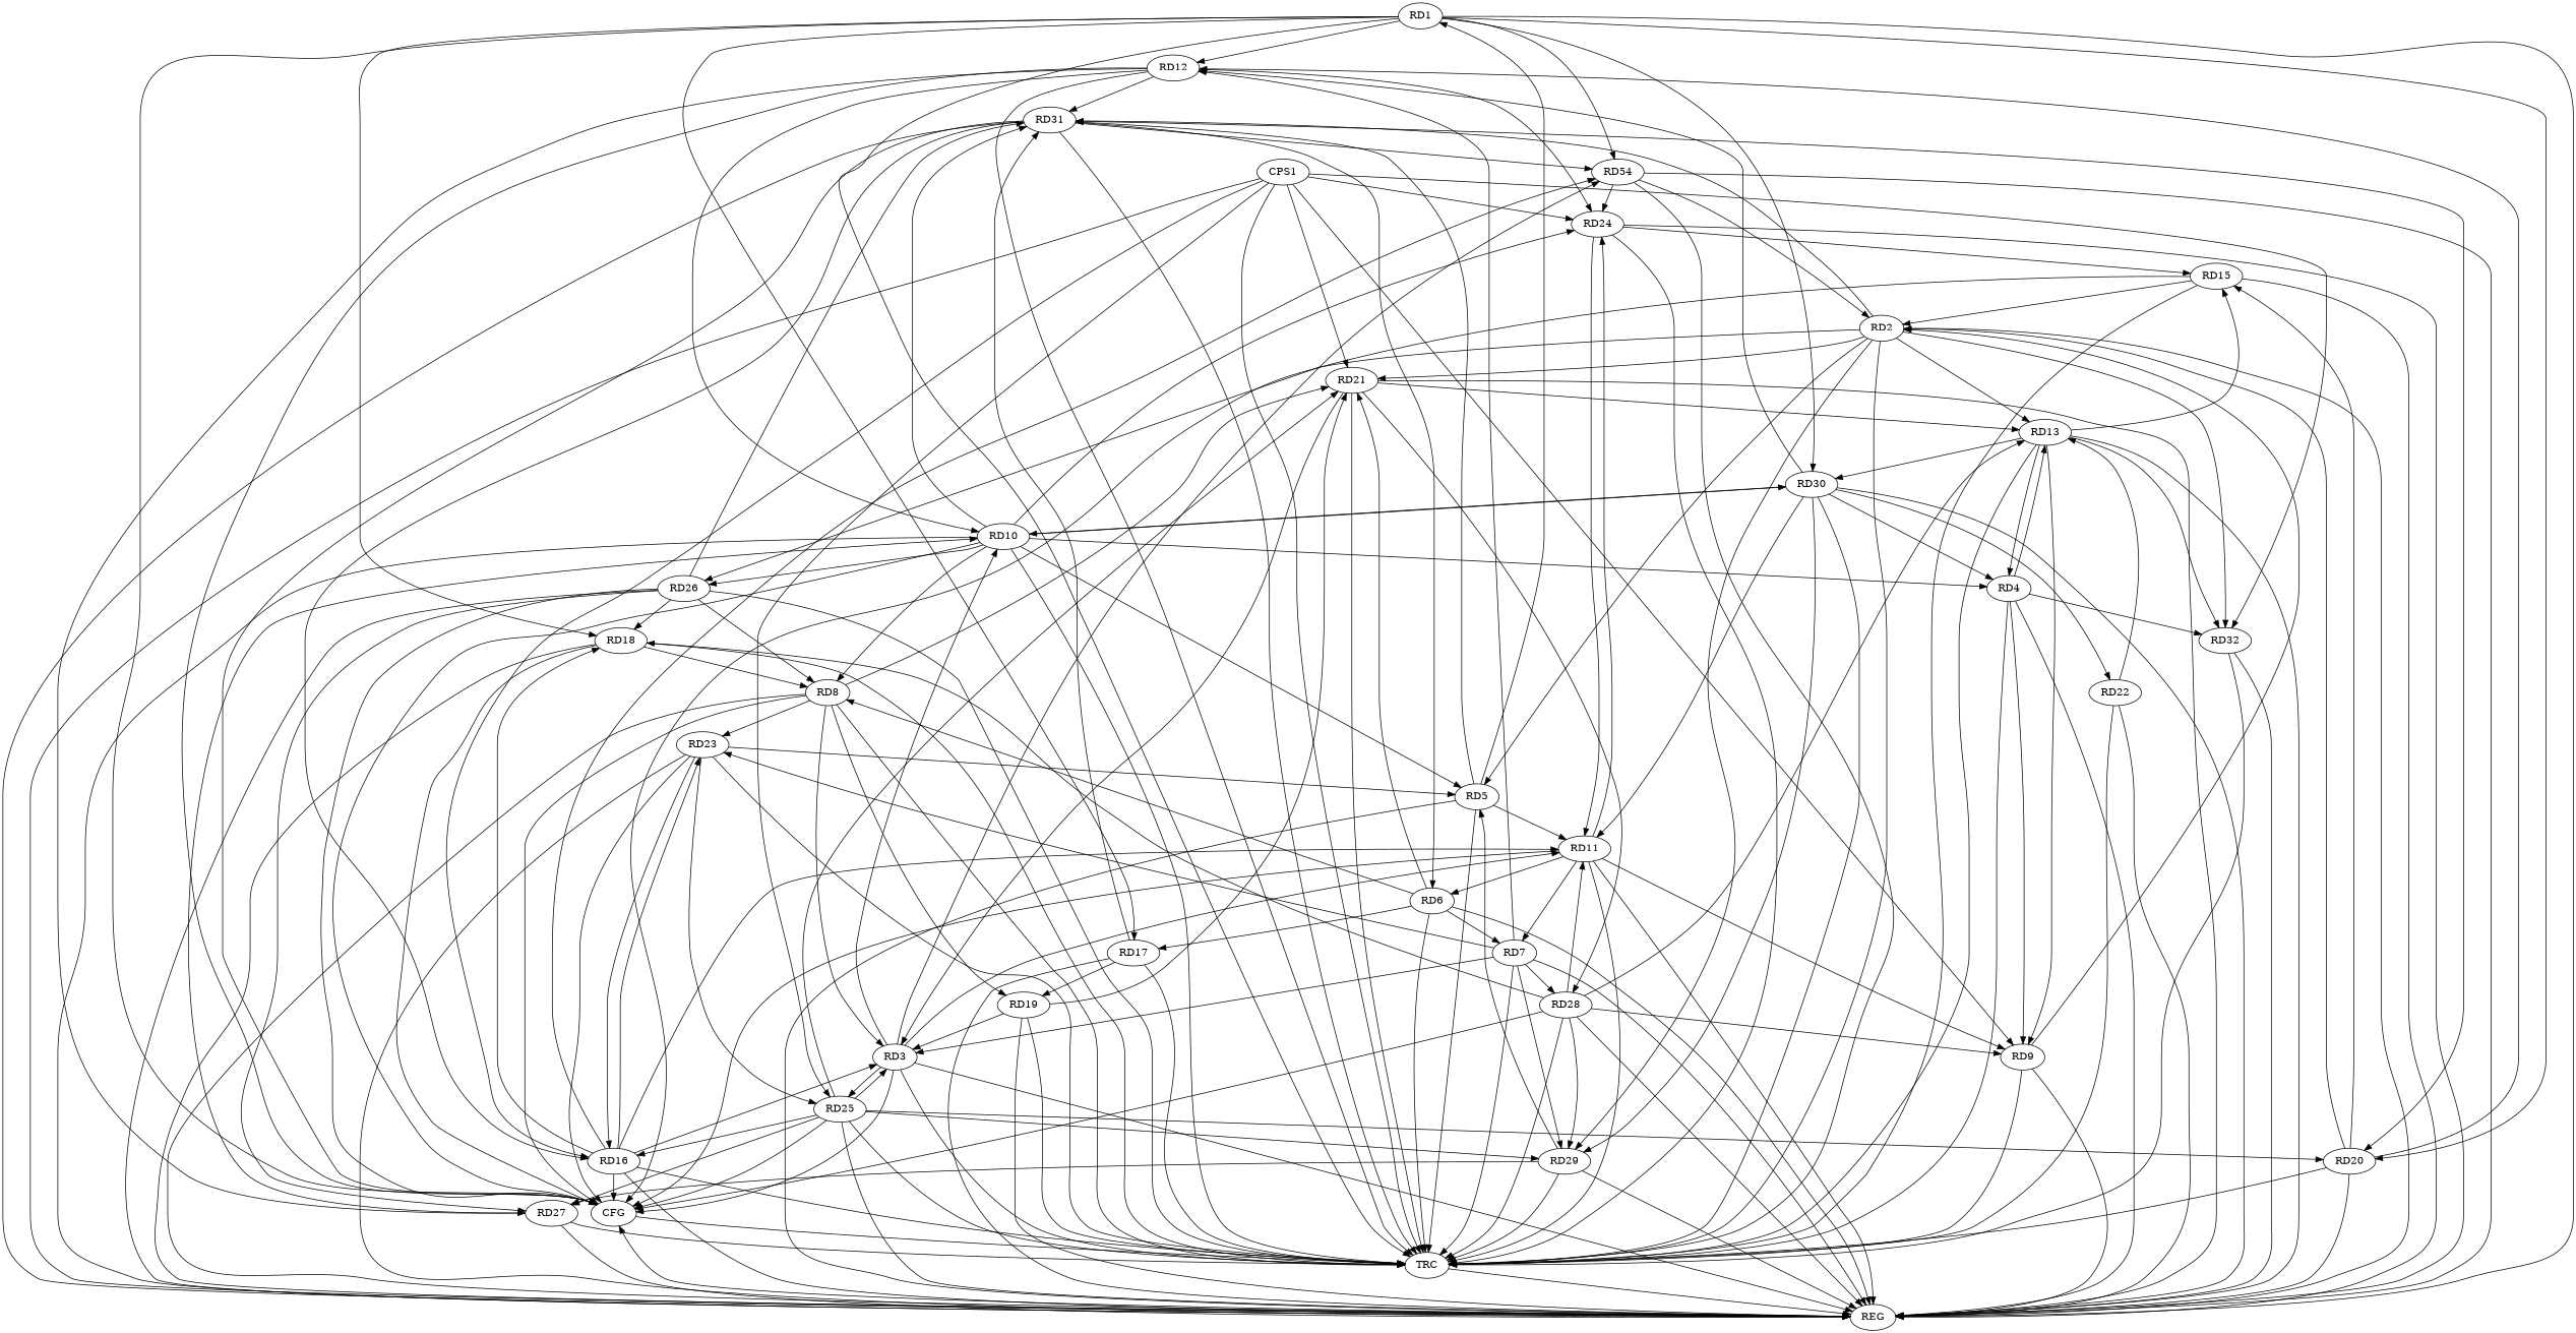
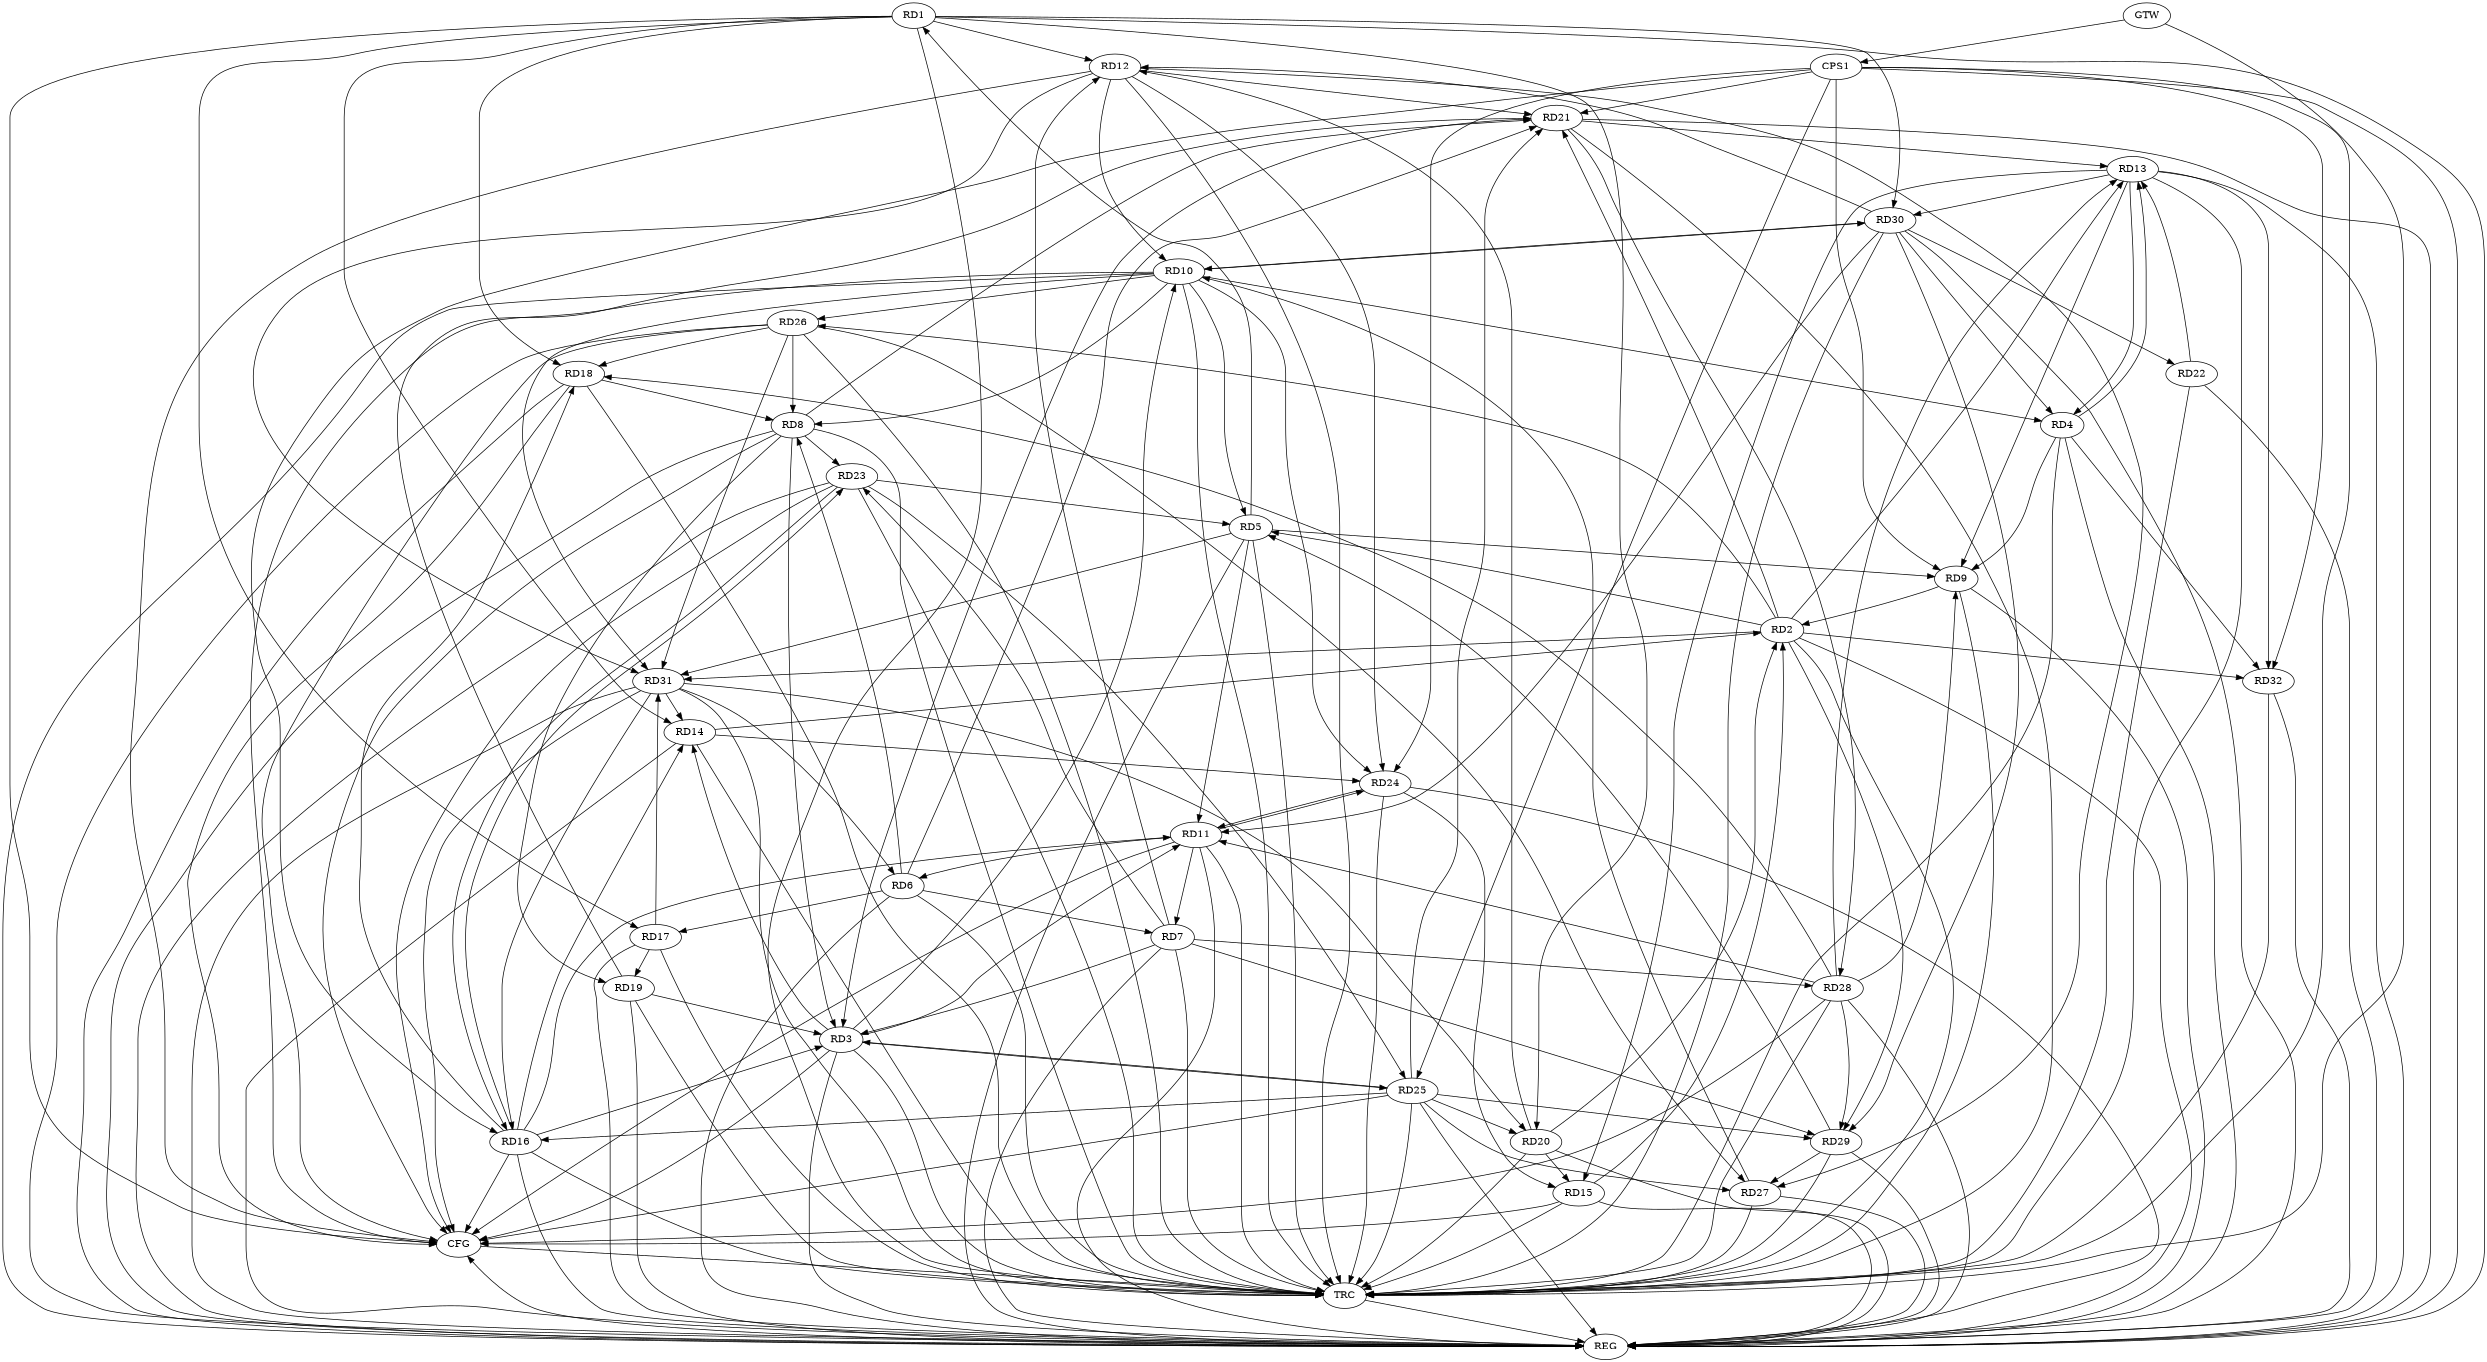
  strict digraph {
    n1 [label=RD1]
    n2 [label=RD12]
-   n3 [label=RD54]
+   n3 [label=RD14]
    n4 [label=RD17]
    n5 [label=RD18]
    n6 [label=RD20]
    n7 [label=RD30]
    n8 [label=REG]
    n9 [label=CFG]
    n10 [label=TRC]
    n11 [label=RD21]
    n12 [label=RD31]
    n13 [label=RD10]
    n14 [label=RD24]
    n15 [label=RD27]
    n16 [label=RD2]
    n17 [label=RD19]
    n18 [label=RD8]
    n19 [label=RD15]
    n20 [label=RD29]
    n21 [label=RD11]
    n22 [label=RD4]
    n23 [label=RD22]
    n24 [label=RD5]
    n25 [label=RD13]
    n26 [label=RD26]
    n27 [label=RD32]
    n28 [label=RD9]
    n29 [label=RD3]
    n30 [label=RD28]
    n31 [label=RD6]
    n32 [label=RD16]
    n33 [label=RD25]
    n34 [label=RD7]
    n35 [label=RD23]
    n36 [label=CPS1]
+   n37 [label=GTW]
    n1 -> n2
    n1 -> n3
    n1 -> n4
    n1 -> n5
    n1 -> n6
    n1 -> n7
    n1 -> n8
    n1 -> n9
    n1 -> n10
    n2 -> n9
    n2 -> n10
+   n2 -> n11
    n2 -> n12
    n2 -> n13
    n2 -> n14
    n2 -> n15
    n3 -> n8
    n3 -> n10
    n3 -> n14
    n3 -> n16
    n4 -> n8
    n4 -> n10
    n4 -> n12
    n4 -> n17
    n5 -> n8
    n5 -> n9
    n5 -> n10
    n5 -> n18
    n6 -> n2
    n6 -> n8
    n6 -> n10
    n6 -> n16
    n6 -> n19
    n7 -> n2
    n7 -> n8
    n7 -> n10
    n7 -> n13
    n7 -> n20
    n7 -> n21
    n7 -> n22
    n7 -> n23
    n8 -> n9
    n9 -> n10
    n10 -> n8
    n11 -> n8
    n11 -> n10
    n11 -> n25
    n11 -> n29
    n11 -> n30
    n12 -> n3
    n12 -> n6
    n12 -> n8
    n12 -> n9
    n12 -> n10
    n12 -> n31
    n12 -> n32
    n13 -> n7
    n13 -> n8
    n13 -> n9
    n13 -> n10
    n13 -> n12
    n13 -> n14
    n13 -> n18
    n13 -> n22
    n13 -> n24
    n13 -> n26
    n14 -> n8
    n14 -> n10
    n14 -> n19
    n14 -> n21
    n15 -> n8
    n15 -> n10
    n15 -> n13
    n16 -> n8
    n16 -> n10
    n16 -> n11
    n16 -> n12
    n16 -> n20
    n16 -> n24
    n16 -> n25
    n16 -> n26
    n16 -> n27
    n17 -> n8
    n17 -> n10
    n17 -> n11
    n17 -> n29
    n18 -> n8
    n18 -> n9
    n18 -> n10
    n18 -> n11
    n18 -> n17
    n18 -> n29
    n18 -> n35
    n19 -> n8
    n19 -> n9
    n19 -> n10
    n19 -> n16
    n20 -> n8
    n20 -> n10
    n20 -> n15
    n20 -> n24
    n21 -> n8
    n21 -> n9
    n21 -> n10
    n21 -> n14
-   n21 -> n28
+   n24 -> n28
    n21 -> n31
    n21 -> n34
    n22 -> n8
    n22 -> n10
    n22 -> n25
    n22 -> n27
    n22 -> n28
    n23 -> n8
    n23 -> n10
    n23 -> n25
    n24 -> n1
    n24 -> n8
    n24 -> n10
    n24 -> n12
    n24 -> n21
    n25 -> n7
    n25 -> n8
    n25 -> n10
    n25 -> n19
    n25 -> n22
    n25 -> n27
    n25 -> n28
    n26 -> n5
    n26 -> n8
    n26 -> n9
    n26 -> n10
    n26 -> n12
    n26 -> n15
    n26 -> n18
    n27 -> n8
    n27 -> n10
    n28 -> n8
    n28 -> n10
    n28 -> n16
    n29 -> n3
    n29 -> n8
    n29 -> n9
    n29 -> n10
    n29 -> n13
    n29 -> n21
    n29 -> n33
    n30 -> n5
    n30 -> n8
    n30 -> n9
    n30 -> n10
    n30 -> n20
    n30 -> n21
    n30 -> n25
    n30 -> n28
    n31 -> n4
    n31 -> n8
    n31 -> n10
    n31 -> n11
    n31 -> n18
    n31 -> n34
    n32 -> n3
    n32 -> n5
    n32 -> n8
    n32 -> n9
    n32 -> n10
    n32 -> n21
    n32 -> n29
    n32 -> n35
    n33 -> n6
    n33 -> n8
    n33 -> n9
    n33 -> n10
    n33 -> n11
    n33 -> n15
    n33 -> n20
    n33 -> n29
    n33 -> n32
    n34 -> n2
    n34 -> n8
    n34 -> n10
    n34 -> n20
    n34 -> n29
    n34 -> n30
    n34 -> n35
    n35 -> n8
    n35 -> n9
    n35 -> n10
    n35 -> n24
    n35 -> n32
    n35 -> n33
    n36 -> n8
    n36 -> n10
    n36 -> n11
    n36 -> n14
    n36 -> n27
    n36 -> n28
    n36 -> n32
    n36 -> n33
+   n37 -> n10
+   n37 -> n36
  }
